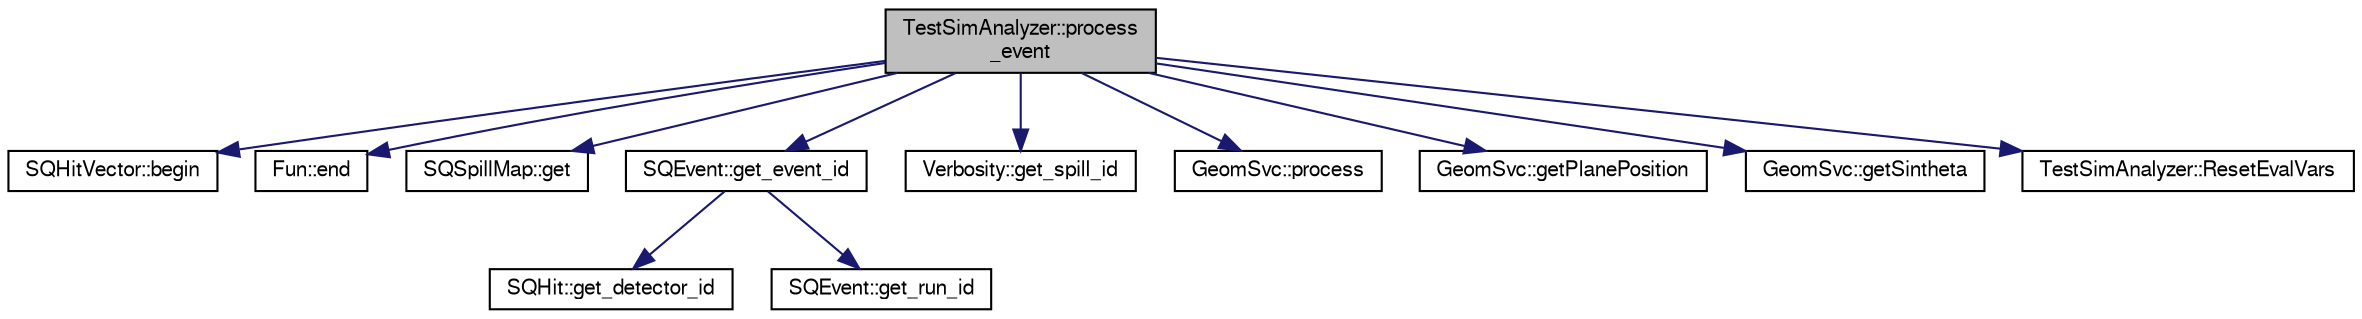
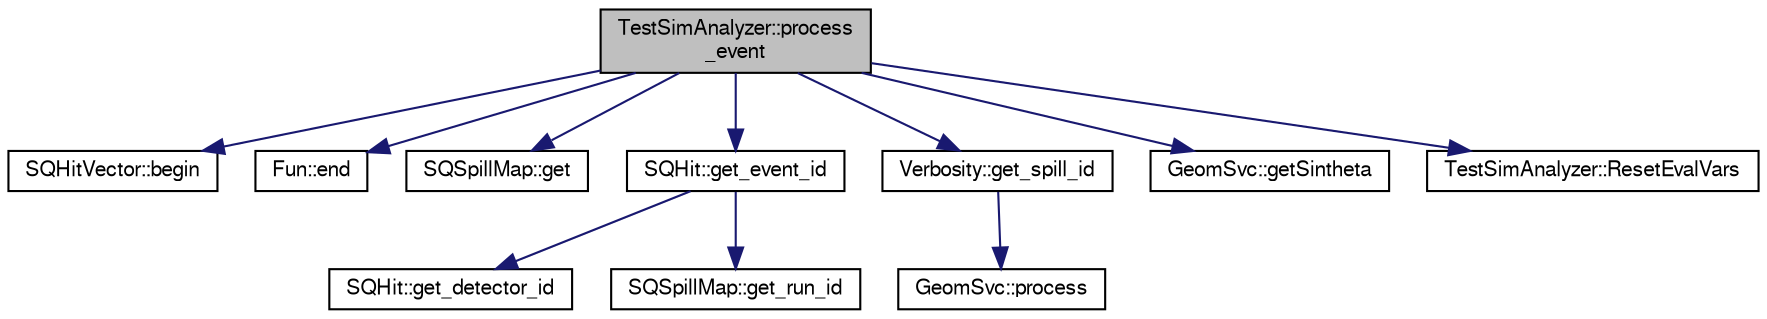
  digraph {
    rankdir=TB
    node [color=black fontname=FreeSans fontsize=10 shape=record]
    edge [color=midnightblue fontname=FreeSans fontsize=10 labelfontname=FreeSans labelfontsize=10 style=solid]
    n1 [fillcolor=grey75 fontcolor=black height=0.2 label="TestSimAnalyzer::process\l_event" style=filled width=0.4]
    n2 [height=0.2 label="SQHitVector::begin" width=0.4]
    n3 [height=0.2 label="Fun::end" width=0.4]
    n4 [height=0.2 label="SQSpillMap::get" width=0.4]
-   n5 [height=0.2 label="SQEvent::get_event_id" width=0.4]
+   n5 [height=0.2 label="SQHit::get_event_id" width=0.4]
    n6 [height=0.2 label="Verbosity::get_spill_id" width=0.4]
    n7 [height=0.2 label="GeomSvc::process" width=0.4]
-   n8 [height=0.2 label="GeomSvc::getPlanePosition" width=0.4]
    n9 [height=0.2 label="GeomSvc::getSintheta" width=0.4]
    n10 [height=0.2 label="TestSimAnalyzer::ResetEvalVars" width=0.4]
    n11 [height=0.2 label="SQHit::get_detector_id" width=0.4]
-   n12 [height=0.2 label="SQEvent::get_run_id" width=0.4]
+   n12 [height=0.2 label="SQSpillMap::get_run_id" width=0.4]
    n1 -> n2
    n1 -> n3
    n1 -> n4
    n1 -> n5
    n1 -> n6
-   n1 -> n7
-   n1 -> n8
+   n6 -> n7
    n1 -> n9
    n1 -> n10
    n5 -> n11
    n5 -> n12
  }
